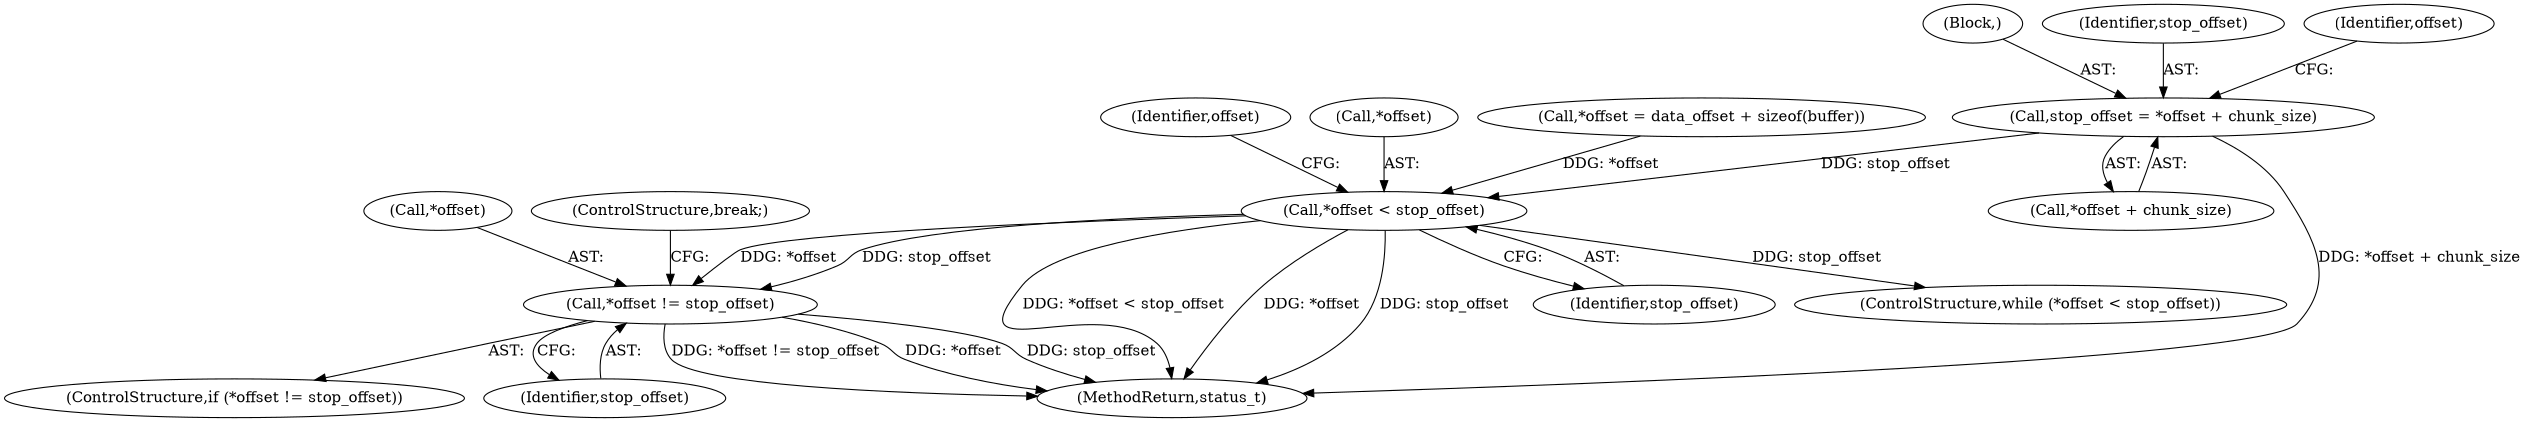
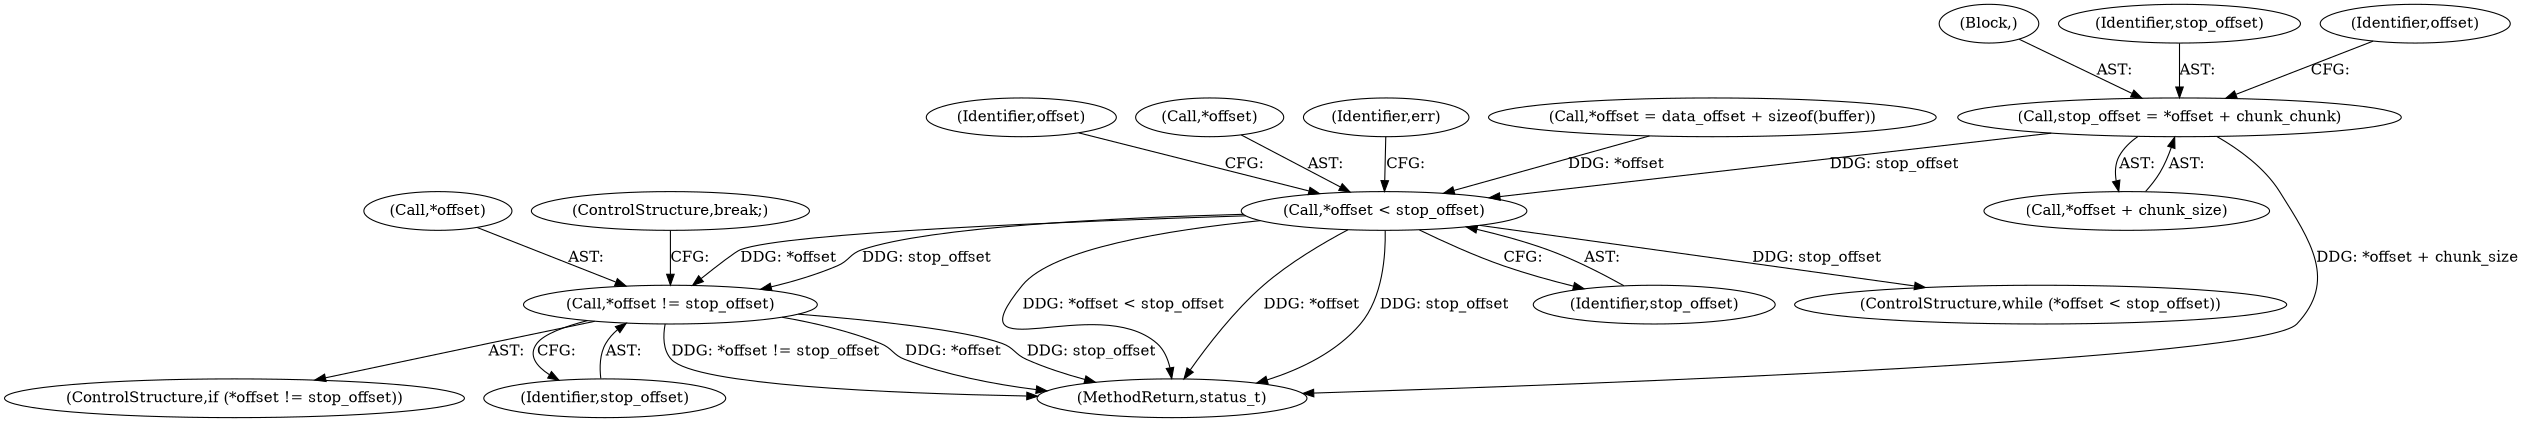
  digraph {
-   n1 [label="(Call,stop_offset = *offset + chunk_size)"]
+   n1 [label="(Call,stop_offset = *offset + chunk_chunk)"]
    n2 [label="(Call,*offset < stop_offset)"]
    n3 [label="(Call,*offset + chunk_size)"]
    n4 [label="(MethodReturn,status_t)"]
    n5 [label="(Call,*offset != stop_offset)"]
    n6 [label="(Identifier,stop_offset)"]
    n7 [label="(ControlStructure,while (*offset < stop_offset))"]
    n8 [label="(Block,)"]
    n9 [label="(ControlStructure,if (*offset != stop_offset))"]
    n10 [label="(Identifier,stop_offset)"]
    n11 [label="(Identifier,stop_offset)"]
    n12 [label="(Identifier,offset)"]
    n13 [label="(Call,*offset)"]
    n14 [label="(ControlStructure,break;)"]
    n15 [label="(Call,*offset)"]
+   n16 [label="(Identifier,err)"]
    n17 [label="(Identifier,offset)"]
    n18 [label="(Call,*offset = data_offset + sizeof(buffer))"]
    n1 -> n2 [label="DDG: stop_offset"]
    n1 -> n3 [label="AST: "]
    n1 -> n4 [label="DDG: *offset + chunk_size"]
    n2 -> n4 [label="DDG: *offset < stop_offset"]
    n2 -> n4 [label="DDG: *offset"]
    n2 -> n4 [label="DDG: stop_offset"]
    n2 -> n5 [label="DDG: *offset"]
    n2 -> n5 [label="DDG: stop_offset"]
    n2 -> n6 [label="CFG: "]
    n2 -> n7 [label="DDG: stop_offset"]
    n3 -> n1 [label="AST: "]
    n5 -> n4 [label="DDG: *offset != stop_offset"]
    n5 -> n4 [label="DDG: *offset"]
    n5 -> n4 [label="DDG: stop_offset"]
    n5 -> n9 [label="AST: "]
    n5 -> n10 [label="CFG: "]
    n6 -> n2 [label="AST: "]
    n8 -> n1 [label="AST: "]
    n10 -> n5 [label="AST: "]
    n11 -> n1 [label="AST: "]
    n12 -> n2 [label="CFG: "]
    n13 -> n5 [label="AST: "]
    n14 -> n5 [label="CFG: "]
    n15 -> n2 [label="AST: "]
+   n16 -> n2 [label="CFG: "]
    n17 -> n1 [label="CFG: "]
    n18 -> n2 [label="DDG: *offset"]
  }
